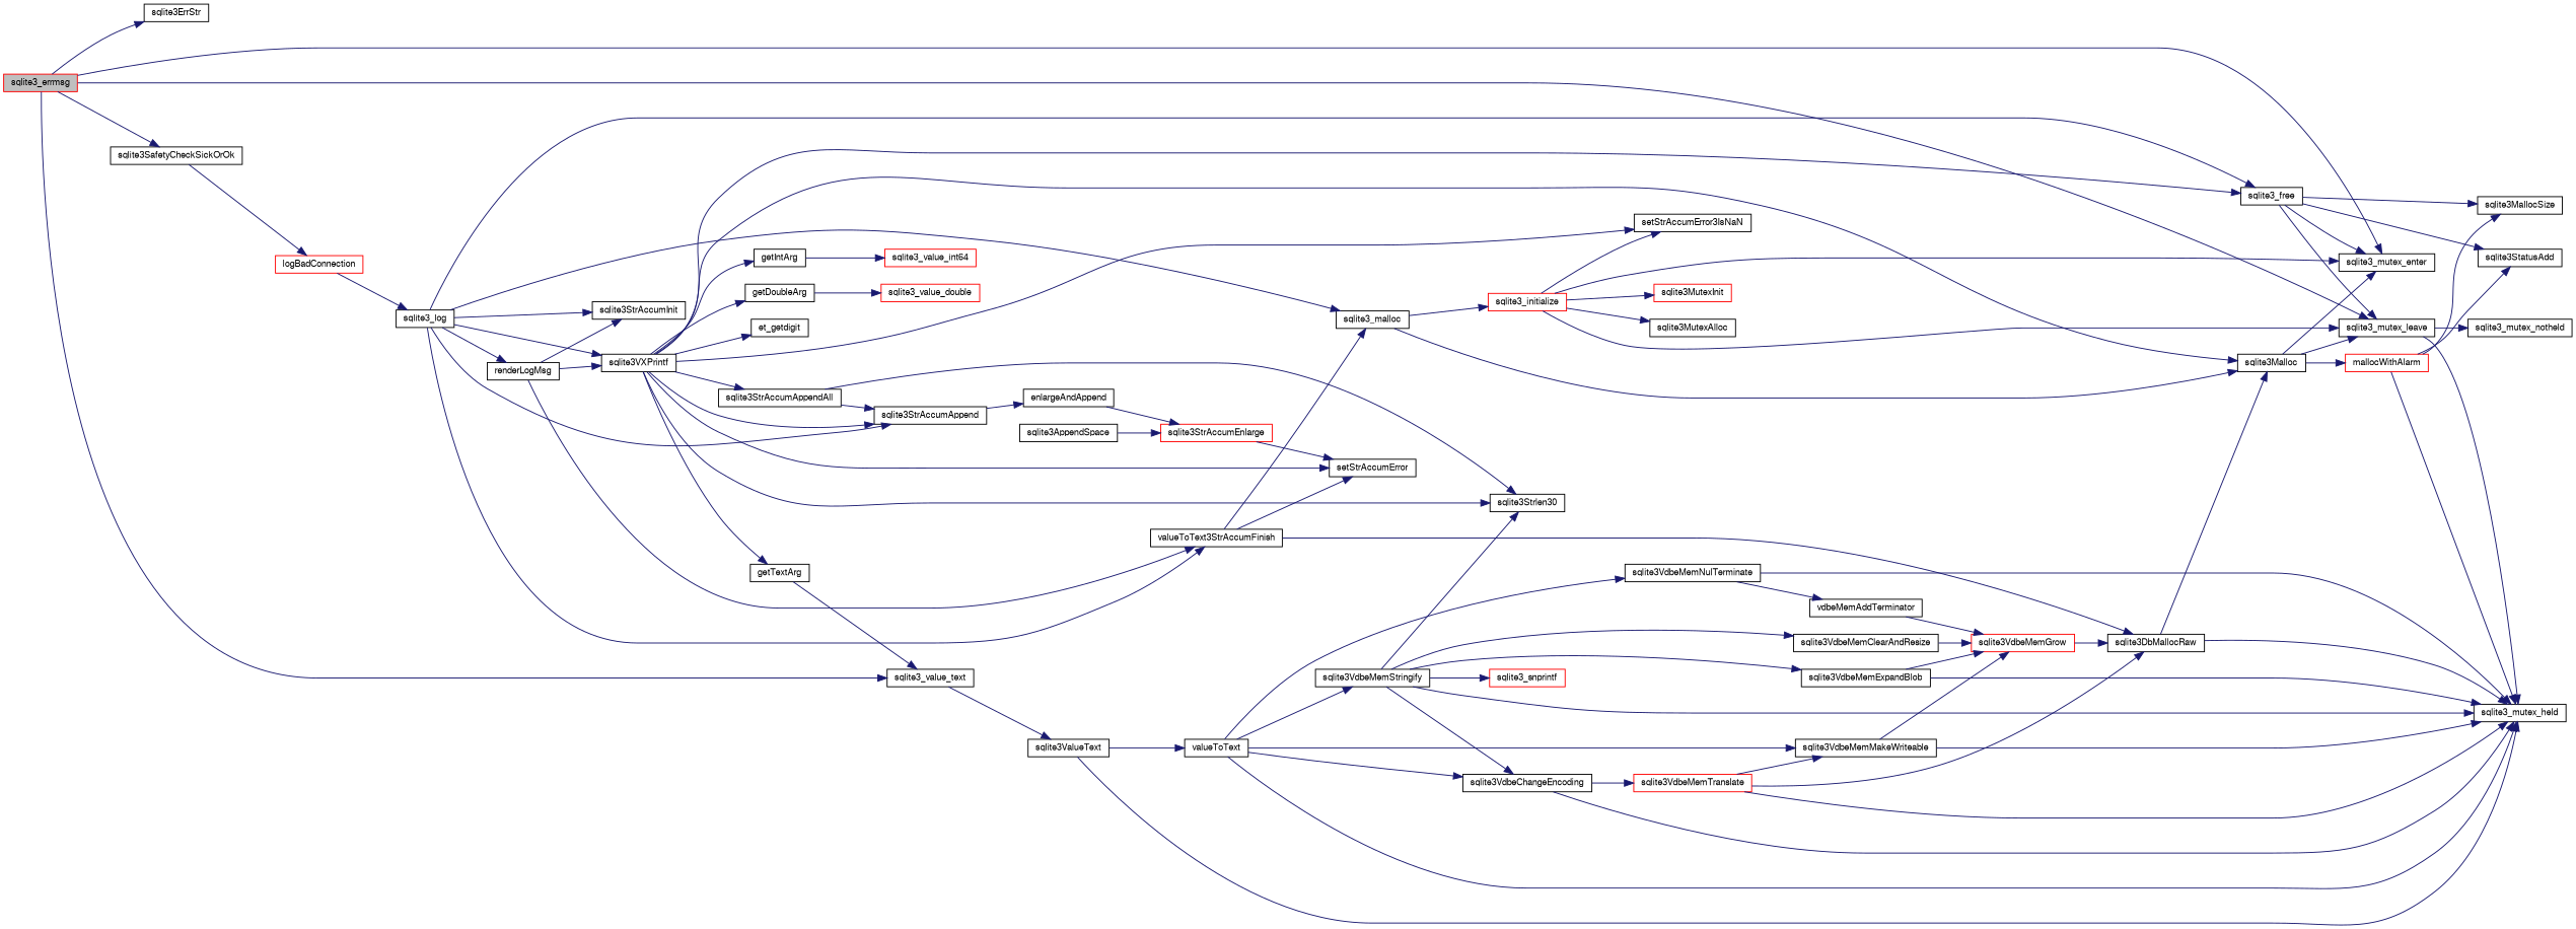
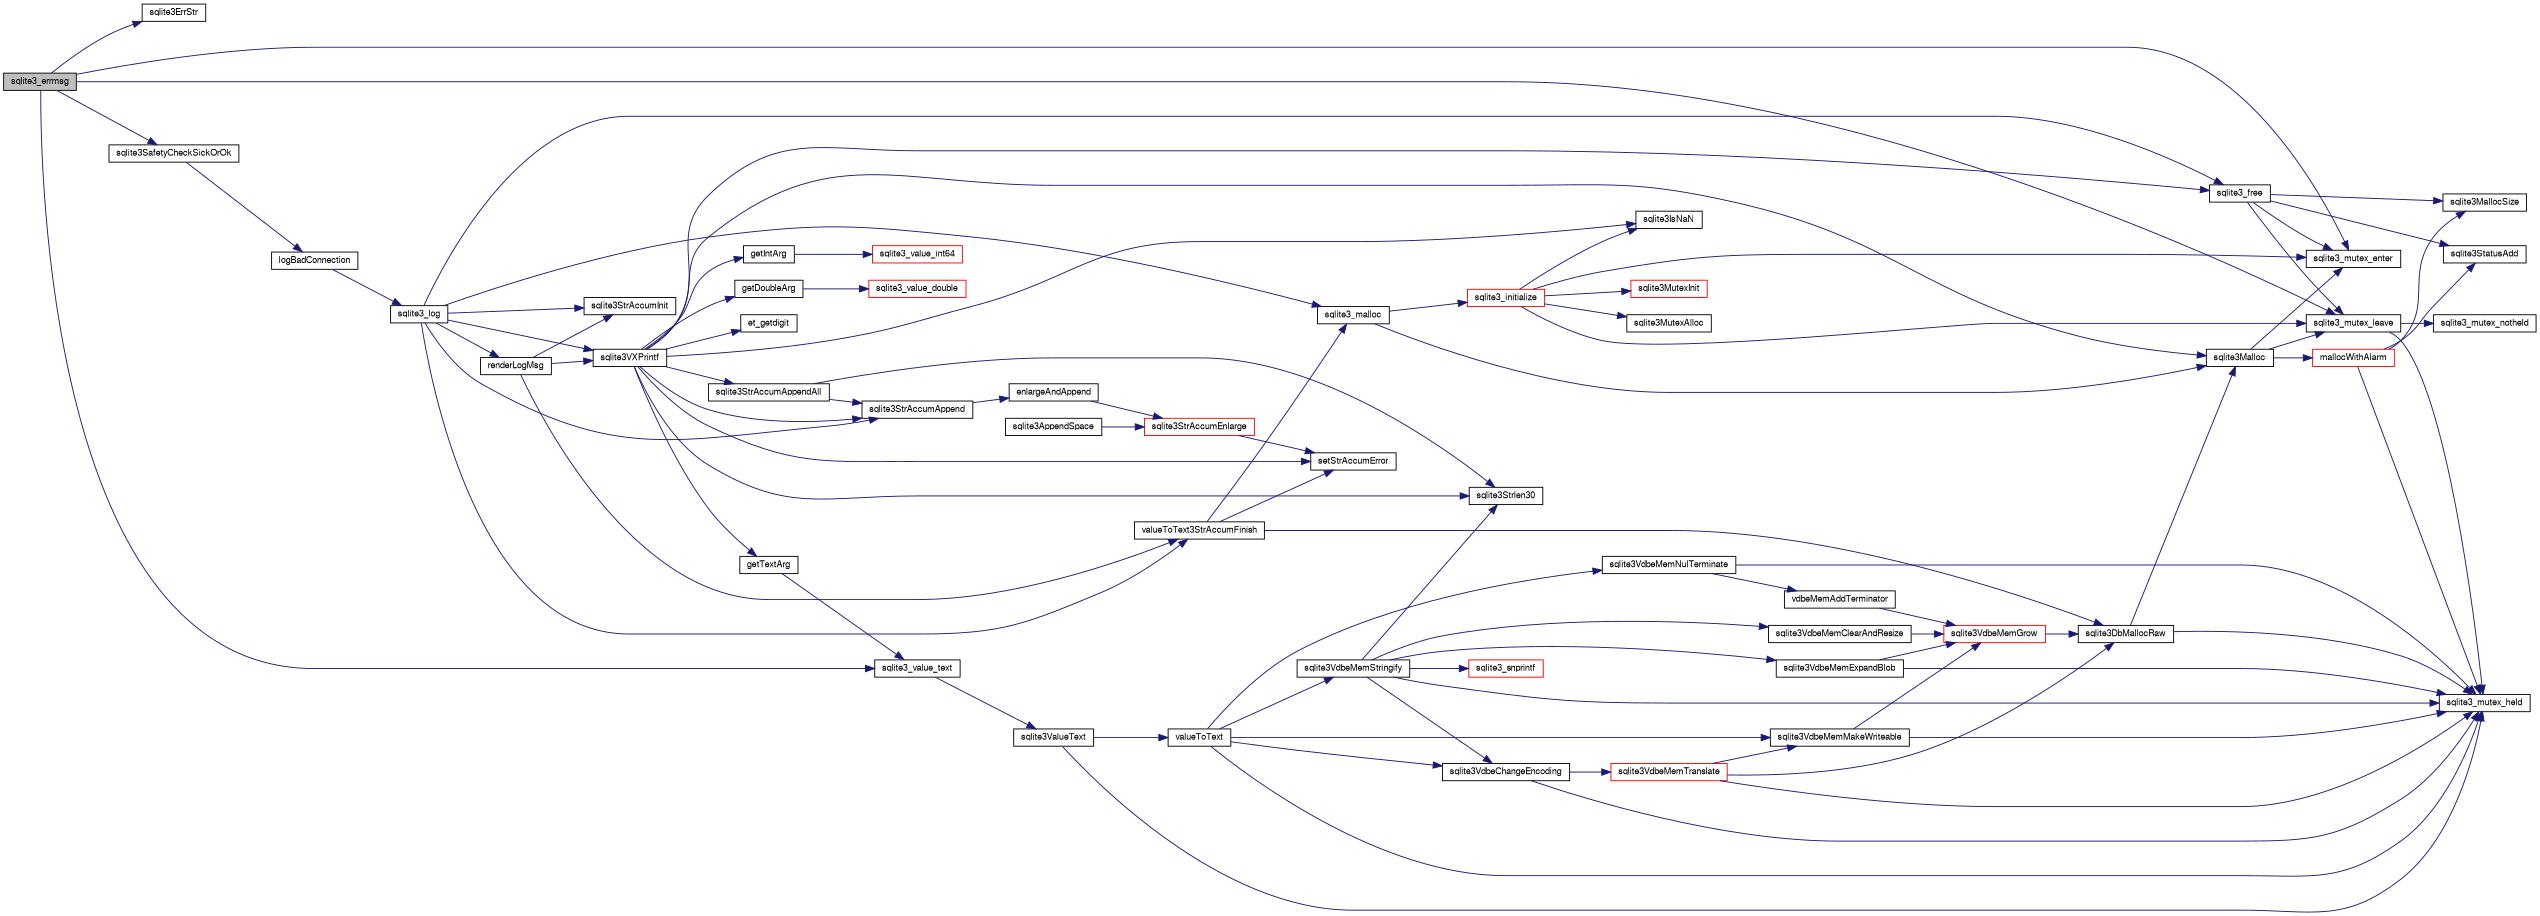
  digraph {
    rankdir=LR
    node [color=black fillcolor=white fontname=FreeSans fontsize=10 shape=record style=filled]
    edge [color=midnightblue fontname=FreeSans fontsize=10 labelfontname=FreeSans labelfontsize=10 style=solid]
-   n1 [color=red fillcolor=grey75 fontcolor=black height=0.2 label=sqlite3_errmsg width=0.4]
+   n1 [fillcolor=grey75 fontcolor=black height=0.2 label=sqlite3_errmsg width=0.4]
    n2 [height=0.2 label=sqlite3ErrStr width=0.4]
    n3 [height=0.2 label=sqlite3SafetyCheckSickOrOk width=0.4]
    n4 [height=0.2 label=sqlite3_mutex_enter width=0.4]
    n5 [height=0.2 label=sqlite3_mutex_leave width=0.4]
    n6 [height=0.2 label=sqlite3_value_text width=0.4]
-   n7 [color=red height=0.2 label=logBadConnection width=0.4]
+   n7 [height=0.2 label=logBadConnection width=0.4]
    n8 [height=0.2 label=sqlite3_mutex_held width=0.4]
    n9 [height=0.2 label=sqlite3_mutex_notheld width=0.4]
    n10 [height=0.2 label=sqlite3ValueText width=0.4]
    n11 [height=0.2 label=sqlite3_log width=0.4]
    n12 [height=0.2 label=renderLogMsg width=0.4]
    n13 [height=0.2 label=sqlite3StrAccumInit width=0.4]
    n14 [height=0.2 label=sqlite3VXPrintf width=0.4]
    n15 [height=0.2 label=sqlite3StrAccumAppend width=0.4]
    n16 [height=0.2 label=sqlite3_free width=0.4]
    n17 [height=0.2 label=valueToText3StrAccumFinish width=0.4]
    n18 [height=0.2 label=sqlite3_malloc width=0.4]
    n19 [height=0.2 label=setStrAccumError width=0.4]
    n20 [height=0.2 label=getIntArg width=0.4]
    n21 [height=0.2 label=sqlite3Malloc width=0.4]
    n22 [height=0.2 label=getDoubleArg width=0.4]
-   n23 [height=0.2 label=setStrAccumError3IsNaN width=0.4]
+   n23 [height=0.2 label=sqlite3IsNaN width=0.4]
    n24 [height=0.2 label=sqlite3Strlen30 width=0.4]
    n25 [height=0.2 label=et_getdigit width=0.4]
    n26 [height=0.2 label=getTextArg width=0.4]
    n27 [height=0.2 label=sqlite3StrAccumAppendAll width=0.4]
    n28 [height=0.2 label=enlargeAndAppend width=0.4]
    n29 [height=0.2 label=sqlite3MallocSize width=0.4]
    n30 [height=0.2 label=sqlite3StatusAdd width=0.4]
    n31 [height=0.2 label=sqlite3DbMallocRaw width=0.4]
    n32 [color=red height=0.2 label=sqlite3_initialize width=0.4]
    n33 [color=red height=0.2 label=sqlite3_value_int64 width=0.4]
    n34 [color=red height=0.2 label=mallocWithAlarm width=0.4]
    n35 [color=red height=0.2 label=sqlite3_value_double width=0.4]
    n36 [height=0.2 label=sqlite3AppendSpace width=0.4]
    n37 [color=red height=0.2 label=sqlite3StrAccumEnlarge width=0.4]
    n38 [height=0.2 label=valueToText width=0.4]
    n39 [height=0.2 label=sqlite3VdbeChangeEncoding width=0.4]
    n40 [height=0.2 label=sqlite3VdbeMemMakeWriteable width=0.4]
    n41 [height=0.2 label=sqlite3VdbeMemNulTerminate width=0.4]
    n42 [height=0.2 label=sqlite3VdbeMemStringify width=0.4]
    n43 [height=0.2 label=sqlite3VdbeMemExpandBlob width=0.4]
    n44 [color=red height=0.2 label=sqlite3VdbeMemGrow width=0.4]
    n45 [color=red height=0.2 label=sqlite3VdbeMemTranslate width=0.4]
    n46 [height=0.2 label=vdbeMemAddTerminator width=0.4]
    n47 [height=0.2 label=sqlite3VdbeMemClearAndResize width=0.4]
    n48 [color=red height=0.2 label=sqlite3_snprintf width=0.4]
    n49 [color=red height=0.2 label=sqlite3MutexInit width=0.4]
    n50 [height=0.2 label=sqlite3MutexAlloc width=0.4]
    n1 -> n2
    n1 -> n3
    n1 -> n4
    n1 -> n5
    n1 -> n6
    n3 -> n7
    n5 -> n8
    n5 -> n9
    n6 -> n10
    n7 -> n11
    n10 -> n8
    n10 -> n38
    n11 -> n12
    n11 -> n13
    n11 -> n14
    n11 -> n15
    n11 -> n16
    n11 -> n17
    n11 -> n18
    n12 -> n13
    n12 -> n14
    n12 -> n17
    n14 -> n15
    n14 -> n16
    n14 -> n19
    n14 -> n20
    n14 -> n21
    n14 -> n22
    n14 -> n23
    n14 -> n24
    n14 -> n25
    n14 -> n26
    n14 -> n27
    n15 -> n28
    n16 -> n4
    n16 -> n5
    n16 -> n29
    n16 -> n30
    n17 -> n18
    n17 -> n19
    n17 -> n31
    n18 -> n21
    n18 -> n32
    n20 -> n33
    n21 -> n4
    n21 -> n5
    n21 -> n34
    n22 -> n35
    n26 -> n6
    n27 -> n15
    n27 -> n24
    n28 -> n37
    n31 -> n8
    n31 -> n21
    n32 -> n4
    n32 -> n5
    n32 -> n23
    n32 -> n49
    n32 -> n50
    n34 -> n8
    n34 -> n29
    n34 -> n30
    n36 -> n37
    n37 -> n19
    n38 -> n8
    n38 -> n39
    n38 -> n40
    n38 -> n41
    n38 -> n42
    n39 -> n8
    n39 -> n45
    n40 -> n8
    n40 -> n44
    n41 -> n8
    n41 -> n46
    n42 -> n8
    n42 -> n24
    n42 -> n39
    n42 -> n43
    n42 -> n47
    n42 -> n48
    n43 -> n8
    n43 -> n44
    n44 -> n31
    n45 -> n8
    n45 -> n31
    n45 -> n40
    n46 -> n44
    n47 -> n44
  }
